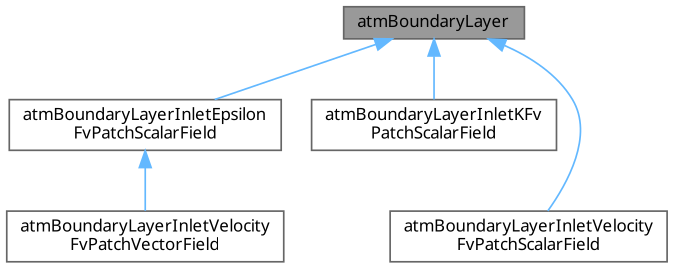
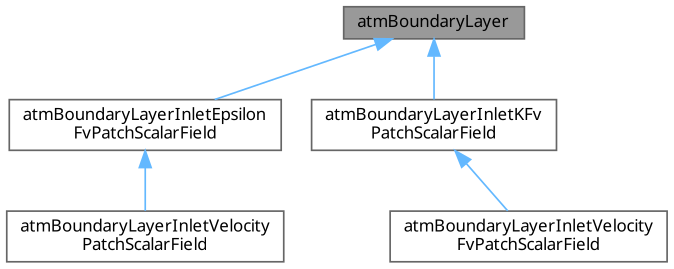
  digraph {
    fontname="Noto Sans"
    rankdir=TB
    node [color=gray40 fillcolor=white fontname="Noto Sans" fontsize=10 shape=box style=filled]
    edge [color=steelblue1 dir=back fontname="Noto Sans" fontsize=10 labelfontname=Helvetica labelfontsize=10 style=solid]
    n1 [fillcolor=grey60 fontcolor=black height=0.2 label=atmBoundaryLayer width=0.4]
    n2 [height=0.2 label="atmBoundaryLayerInletEpsilon\lFvPatchScalarField" width=0.4]
    n3 [height=0.2 label="atmBoundaryLayerInletKFv\lPatchScalarField" width=0.4]
    n4 [height=0.2 label="atmBoundaryLayerInletVelocity\lFvPatchScalarField" width=0.4]
-   n5 [height=0.2 label="atmBoundaryLayerInletVelocity\lFvPatchVectorField" width=0.4]
+   n5 [height=0.2 label="atmBoundaryLayerInletVelocity\lPatchScalarField" width=0.4]
    n1 -> n2
    n1 -> n3
-   n1 -> n4
+   n3 -> n4
    n2 -> n5
  }
